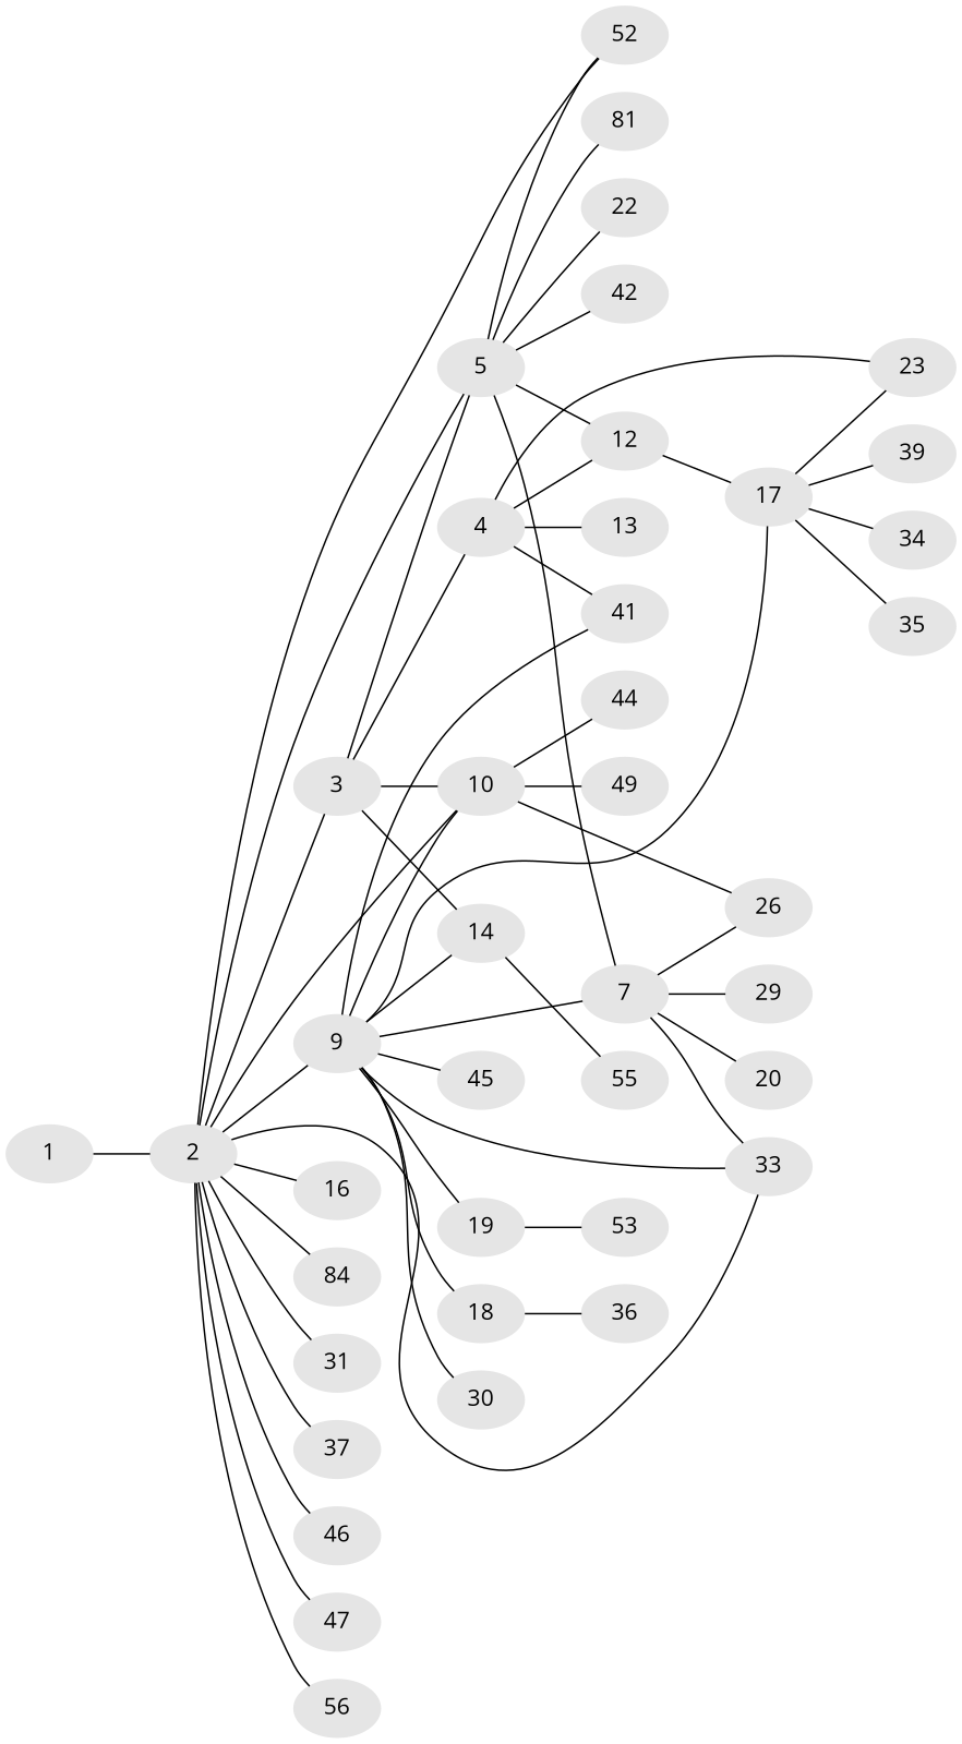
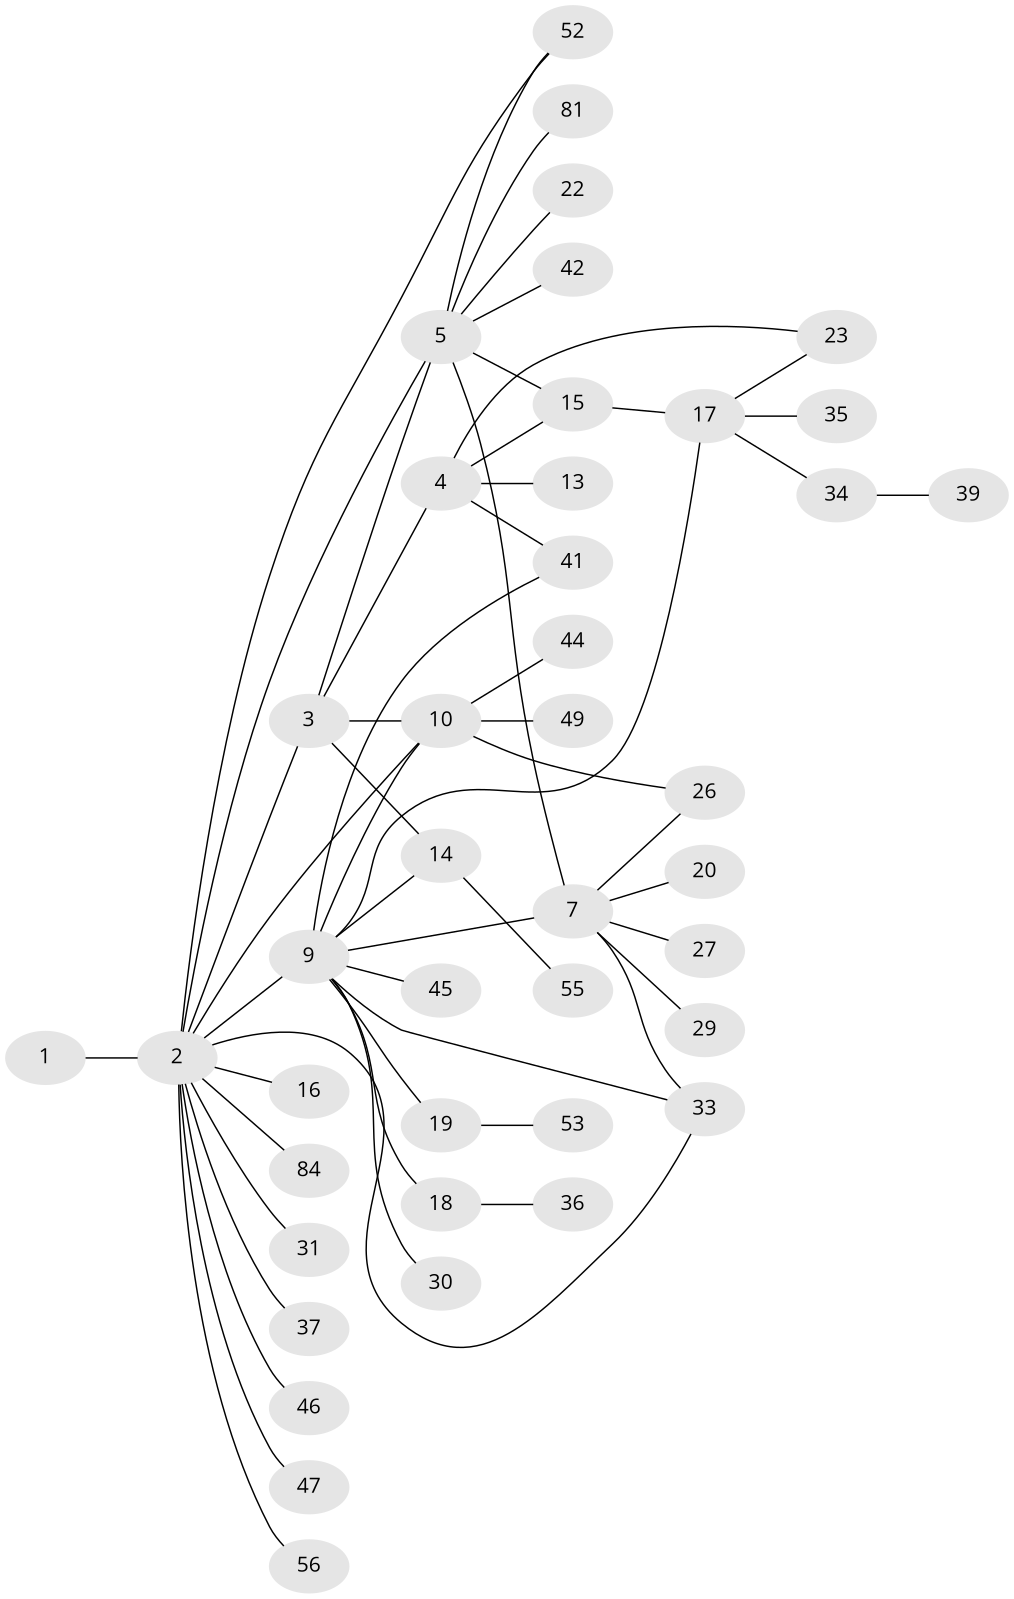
  graph {
    fontname="Open Sans"
    rankdir=LR
    node [color=gray90 fontname="Open Sans" style=filled]
    edge [fontname="Open Sans"]
    2 [super="+32"]
    3
    5 [super="+8"]
    n4 [label=9 super="+9"]
    10 [super="+40"]
    16
    n7 [label=84]
    31
    33 [super="+43"]
    37
    46
    47
    52 [super="+57"]
    56
    1
    4 [super="+48"]
    14 [super="+54"]
-   12
+   12 [label=15]
    7 [super="+19"]
    n20 [label=81]
    22
    42
    41
    17 [super="+38"]
    n25 [label=19 super="+15"]
    18 [super="+25"]
    30
    45
    26 [super="+28"]
    44
    49 [super="+51"]
    13
    23 [super="+50"]
    55
    20
+   27
    29
    34
    35
    39
    53
    36
    2 -- 3
    2 -- 5
    2 -- n4 [weight=2]
    2 -- 10
    2 -- 16
    2 -- n7
    2 -- 31
    2 -- 33
    2 -- 37
    2 -- 46
    2 -- 47
    2 -- 52
    2 -- 56
    3 -- 5
    3 -- 10
    3 -- 4
    3 -- 14
    5 -- 52
    5 -- 12
    5 -- 7
    5 -- n20
    5 -- 22
    5 -- 42
    n4 -- 10
    n4 -- 33
    n4 -- 14
    n4 -- 7
    n4 -- 41
    n4 -- 17
    n4 -- n25
    n4 -- 18
    n4 -- 30
    n4 -- 45
    10 -- 26
    10 -- 44
    10 -- 49
    1 -- 2
    4 -- 12
    4 -- 41
    4 -- 13
    4 -- 23
    14 -- 55
    12 -- 17
    7 -- 33
    7 -- 26
    7 -- 20
+   7 -- 27
    7 -- 29
    17 -- 23
    17 -- 34
    17 -- 35
-   17 -- 39
+   34 -- 39
    n25 -- 53
    18 -- 36
  }
